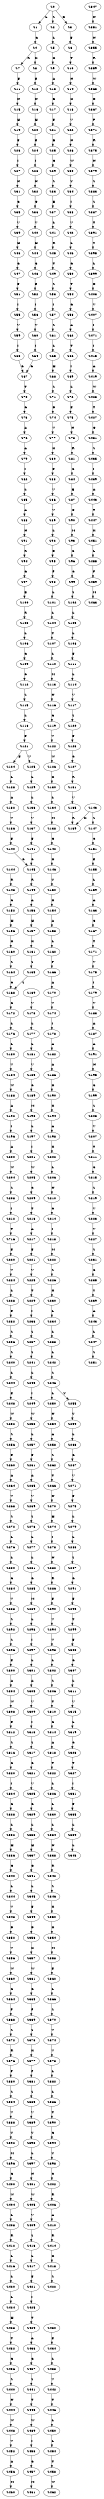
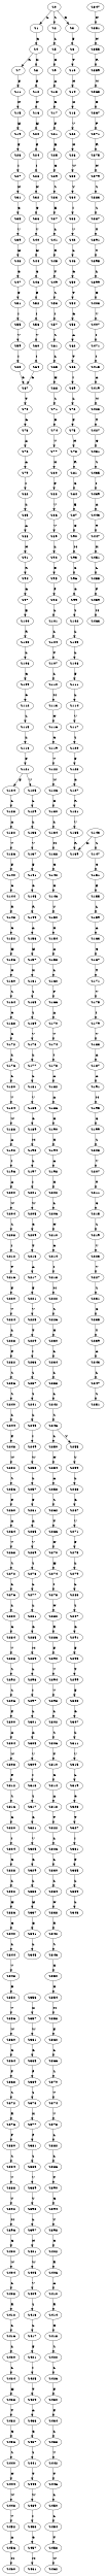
  strict digraph {
    S0
    S1
    S2
    S3
    S4
    S5
    S6
    S7
    S8
    S9
    S10
    S11
    S12
    S13
    S14
    S15
    S16
    S17
    S18
    S19
    S20
    S21
    S22
    S23
    S24
    S25
    S26
    S27
    S28
    S29
    S30
    S31
    S32
    S33
    S34
    S35
    S36
    S37
    S38
    S39
    S40
    S41
    S42
    S43
    S44
    S45
    S46
    S47
    S48
    S49
    S50
    S51
    S52
    S53
    S54
    S55
    S56
    S57
    S58
    S59
    S60
    S61
    S62
    S63
    S64
    S65
    S66
    S67
    S68
    S69
    S70
    S71
    S72
    S73
    S74
    S75
    S76
    S77
    S78
    S79
    S80
    S81
    S82
    S83
    S84
    S85
    S86
    S87
    S88
    S89
    S90
    S91
    S92
    S93
    S94
    S95
    S96
    S97
    S98
    S99
    S100
    S101
    S102
    S103
    S104
    S105
    S106
    S107
    S108
    S109
    S110
    S111
    S112
    S113
    S114
    S115
    S116
    S117
    S118
    S119
    S120
    S121
    S122
    S123
    S124
    S125
    S126
    S127
    S128
    S129
    S130
    S131
    S132
    S133
    S134
    S135
    S136
    S137
    S138
    S139
    S140
    S141
    S142
    S144
    S145
    S146
    S143
    S147
    S148
    S149
    S150
    S151
    S152
    S153
    S154
    S155
    S156
    S157
    S158
    S159
    S160
    S161
    S162
    S163
    S164
    S165
    S166
    S167
    S168
    S169
    S170
    S171
    S172
    S173
    S174
    S175
    S176
    S177
    S178
    S179
    S180
    S181
    S182
    S183
    S184
    S185
    S186
    S187
    S188
    S189
    S190
    S191
    S192
    S193
    S194
    S195
    S196
    S197
    S198
    S199
    S200
    S201
    S202
    S203
    S204
    S205
    S206
    S207
    S208
    S209
    S210
    S211
    S212
    S213
    S214
    S215
-   S216 [label=S716]
+   S216
    S217
    S218
    S219
    S220
    S221
    S222
    S223
    S224
    S225
    S226
    S227
    S228
    S229
    S230
    S231
    S232
    S233
    S234
    S235
    S236
    S237
    S238
    S239
    S240
    S241
    S242
    S243
    S244
    S245
    S246
    S247
    S248
    S249
    S250
    S255
    S251
    S252
    S253
    S254
    S256
    S257
    S258
    S259
    S260
    S261
    S262
    S263
    S264
    S265
    S266
    S267
    S268
    S269
    S270
    S271
    S272
    S273
    S274
    S275
    S276
    S277
    S278
    S279
    S280
    S281
    S282
    S283
    S284
    S285
    S286
    S287
    S288
    S289
    S290
    S291
    S292
    S293
    S294
    S295
    S296
    S297
    S298
    S299
    S300
    S301
    S302
    S303
    S304
    S305
    S306
    S307
    S308
    S309
    S310
    S311
    S312
    S313
    S314
    S315
    S316
    S317
    S318
    S319
    S320
    S321
    S322
    S323
    S324
    S325
    S326
    S327
    S328
    S329
    S330
    S331
    S332
    S333
    S334
    S335
    S336
    S337
    S338
    S339
    S340
    S341
    S342
    S343
    S344
    S345
    S346
    S348
-   S349
    S350
    S347
    S351
    S352
    S353
    S354
    S355
    S356
    S357
    S358
    S359
    S360
    S361
    S362
    S363
    S364
    S365
    S366
    S367
    S368
    S369
    S370
    S371
    S372
    S373
    S374
    S375
    S376
    S377
    S378
    S379
    S380
    S381
    S382
    S383
    S384
    S385
    S386
    S387
    S388
    S389
    S390
    S391
    S392
    S393
    S394
    S395
    S396
    S397
    S398
    S399
    S400
    S401
    S402
    S403
    S404
    S405
    S406
    S407
    S408
    S409
    S410
    n412 [label=S471]
    S412
    S413
    S414
    S415
    S416
    S417
    S418
    S419
    S420
    S421
    S422
    S423
    S424
    S425
+   S426
    S427
    S428
    S429
    S430
    S431
    S432
    S433
    S434
    S435
    S436
    S437
    S438
    S439
    S440
    S441
    S442
    S443
    S444
    S445
    S446
    S447
    S448
    n450 [label=S489]
    S450
    S451
    S452
    S453
    S454
    S455
    S456
    S457
    S458
    S459
    S460
    S461
    S462
    S463
    S0 -> S1 [label=L]
    S0 -> S2 [label=S]
    S0 -> S3 [label=Q]
    S1 -> S4 [label=G]
    S2 -> S5 [label=L]
    S3 -> S6 [label=F]
    S4 -> S7 [label=R]
    S4 -> S8 [label=K]
    S5 -> S9 [label=K]
    S6 -> S10 [label=T]
    S7 -> S11 [label=F]
    S8 -> S12 [label=F]
    S9 -> S13 [label=A]
    S10 -> S14 [label=N]
    S11 -> S15 [label=N]
    S12 -> S16 [label=N]
    S13 -> S17 [label=E]
    S14 -> S18 [label=K]
    S15 -> S19 [label=H]
    S16 -> S20 [label=H]
    S17 -> S21 [label=F]
    S18 -> S22 [label=V]
    S19 -> S23 [label=F]
    S20 -> S24 [label=F]
    S21 -> S25 [label=E]
    S22 -> S26 [label=N]
    S23 -> S27 [label=I]
    S24 -> S28 [label=I]
    S25 -> S29 [label=Q]
    S26 -> S30 [label=W]
    S27 -> S31 [label=N]
    S28 -> S32 [label=N]
    S29 -> S33 [label=S]
    S30 -> S34 [label=Y]
    S31 -> S35 [label=G]
    S32 -> S36 [label=Q]
    S33 -> S37 [label=E]
    S34 -> S38 [label=I]
    S35 -> S39 [label=V]
    S36 -> S40 [label=V]
    S37 -> S41 [label=L]
    S38 -> S42 [label=V]
    S39 -> S43 [label=H]
    S40 -> S44 [label=H]
    S41 -> S45 [label=R]
    S42 -> S46 [label=L]
    S43 -> S47 [label=G]
    S44 -> S48 [label=G]
    S45 -> S49 [label=T]
    S46 -> S50 [label=G]
    S47 -> S51 [label=F]
    S48 -> S52 [label=F]
    S49 -> S53 [label=S]
    S50 -> S54 [label=T]
    S51 -> S55 [label=I]
    S52 -> S56 [label=I]
    S53 -> S57 [label=I]
    S54 -> S58 [label=G]
    S55 -> S59 [label=V]
    S56 -> S60 [label=V]
    S57 -> S61 [label=S]
    S58 -> S62 [label=A]
    S59 -> S63 [label=I]
    S60 -> S64 [label=I]
    S61 -> S65 [label=L]
    S62 -> S66 [label=T]
    S63 -> S67 [label=G]
    S64 -> S67 [label=G]
    S65 -> S68 [label=H]
    S66 -> S69 [label=I]
    S67 -> S70 [label=T]
    S68 -> S71 [label=S]
    S69 -> S72 [label=L]
    S70 -> S73 [label=G]
    S71 -> S74 [label=D]
    S72 -> S75 [label=F]
    S73 -> S76 [label=A]
    S74 -> S77 [label=V]
    S75 -> S78 [label=N]
    S76 -> S79 [label=A]
    S77 -> S80 [label=K]
    S78 -> S81 [label=R]
    S79 -> S82 [label=I]
    S80 -> S83 [label=F]
    S81 -> S84 [label=G]
    S82 -> S85 [label=L]
    S83 -> S86 [label=V]
    S84 -> S87 [label=E]
    S85 -> S88 [label=A]
    S86 -> S89 [label=V]
    S87 -> S90 [label=Q]
    S88 -> S91 [label=N]
    S89 -> S92 [label=L]
    S90 -> S93 [label=M]
    S91 -> S94 [label=R]
    S92 -> S95 [label=D]
    S93 -> S96 [label=G]
    S94 -> S97 [label=G]
    S95 -> S98 [label=P]
    S96 -> S99 [label=C]
    S97 -> S100 [label=E]
    S98 -> S101 [label=L]
    S99 -> S102 [label=S]
    S100 -> S103 [label=R]
    S101 -> S104 [label=L]
    S102 -> S105 [label=L]
    S103 -> S106 [label=L]
    S104 -> S107 [label=T]
    S105 -> S108 [label=L]
    S106 -> S109 [label=G]
    S107 -> S110 [label=L]
    S108 -> S111 [label=F]
    S109 -> S112 [label=C]
    S110 -> S113 [label=M]
    S111 -> S114 [label=L]
    S112 -> S115 [label=S]
    S113 -> S116 [label=N]
    S114 -> S117 [label=V]
    S115 -> S118 [label=L]
    S116 -> S119 [label=G]
    S117 -> S120 [label=S]
    S118 -> S121 [label=F]
    S119 -> S122 [label=V]
    S120 -> S123 [label=F]
    S121 -> S124 [label=F]
    S121 -> S125 [label=V]
    S122 -> S126 [label=W]
    S123 -> S127 [label=C]
    S124 -> S128 [label=L]
    S125 -> S129 [label=L]
    S126 -> S130 [label=K]
    S127 -> S131 [label=R]
    S128 -> S132 [label=A]
    S129 -> S133 [label=L]
    S130 -> S134 [label=L]
    S131 -> S135 [label=V]
    S132 -> S136 [label=V]
    S133 -> S137 [label=V]
    S134 -> S138 [label=M]
    S135 -> S139 [label=R]
    S136 -> S140 [label=F]
    S137 -> S141 [label=F]
    S138 -> S142 [label=Q]
-   S140 -> S145 [label=C]
+   S140 -> S144 [label=C]
    S141 -> S145 [label=C]
    S142 -> S146 [label=K]
    S144 -> S148 [label=R]
    S145 -> S149 [label=R]
    S146 -> S150 [label=Y]
    S143 -> S139 [label=K]
    S143 -> S147 [label=S]
    S147 -> S151 [label=C]
    S148 -> S152 [label=G]
    S149 -> S153 [label=A]
    S150 -> S154 [label=K]
    S151 -> S155 [label=F]
    S152 -> S156 [label=H]
    S153 -> S157 [label=H]
    S154 -> S158 [label=A]
    S155 -> S159 [label=L]
    S156 -> S160 [label=K]
    S157 -> S161 [label=K]
    S158 -> S162 [label=L]
    S159 -> S163 [label=A]
    S160 -> S164 [label=S]
    S161 -> S165 [label=S]
    S162 -> S166 [label=P]
    S163 -> S167 [label=G]
    S164 -> S168 [label=C]
-   S165 -> S168 [label=S]
+   S165 -> S169 [label=S]
    S166 -> S170 [label=A]
    S167 -> S171 [label=T]
    S168 -> S172 [label=C]
    S169 -> S173 [label=V]
    S170 -> S174 [label=V]
    S171 -> S175 [label=V]
    S172 -> S176 [label=L]
    S173 -> S177 [label=L]
    S174 -> S178 [label=I]
    S175 -> S179 [label=I]
    S176 -> S180 [label=L]
    S177 -> S181 [label=L]
    S178 -> S182 [label=A]
    S179 -> S183 [label=V]
    S180 -> S184 [label=V]
    S181 -> S185 [label=V]
    S182 -> S186 [label=A]
    S183 -> S187 [label=A]
    S184 -> S188 [label=W]
    S185 -> S189 [label=C]
    S186 -> S190 [label=K]
    S187 -> S191 [label=A]
    S188 -> S192 [label=A]
    S189 -> S193 [label=M]
    S190 -> S194 [label=K]
-   S191 -> S195 [label=N]
+   S191 -> S195 [label=M]
    S192 -> S196 [label=I]
    S193 -> S197 [label=L]
    S194 -> S198 [label=A]
    S195 -> S199 [label=G]
    S196 -> S200 [label=A]
    S197 -> S201 [label=I]
    S198 -> S202 [label=K]
    S199 -> S203 [label=S]
    S200 -> S204 [label=W]
    S201 -> S205 [label=W]
    S202 -> S206 [label=L]
    S203 -> S207 [label=V]
    S204 -> S208 [label=S]
    S205 -> S209 [label=C]
    S206 -> S210 [label=N]
    S207 -> S211 [label=T]
    S208 -> S212 [label=I]
    S209 -> S213 [label=T]
    S210 -> S214 [label=C]
    S211 -> S215 [label=G]
    S212 -> S216 [label=T]
    S213 -> S217 [label=A]
    S214 -> S218 [label=I]
    S215 -> S219 [label=S]
    S216 -> S220 [label=F]
    S217 -> S221 [label=F]
    S218 -> S222 [label=M]
    S219 -> S223 [label=V]
    S220 -> S224 [label=V]
    S221 -> S225 [label=V]
    S222 -> S226 [label=S]
    S223 -> S227 [label=V]
    S224 -> S228 [label=L]
    S225 -> S229 [label=T]
    S226 -> S230 [label=K]
    S227 -> S231 [label=S]
    S228 -> S232 [label=F]
    S229 -> S233 [label=I]
    S230 -> S234 [label=L]
    S231 -> S235 [label=G]
    S232 -> S236 [label=S]
    S233 -> S237 [label=S]
    S234 -> S238 [label=L]
    S235 -> S239 [label=Y]
    S236 -> S240 [label=S]
    S237 -> S241 [label=S]
    S238 -> S242 [label=L]
    S239 -> S243 [label=A]
    S240 -> S244 [label=L]
    S241 -> S245 [label=L]
    S242 -> S246 [label=S]
    S243 -> S247 [label=L]
    S244 -> S248 [label=F]
    S245 -> S249 [label=I]
    S246 -> S250 [label=L]
    S246 -> S255 [label=Y]
    S247 -> S251 [label=S]
    S248 -> S252 [label=W]
    S249 -> S253 [label=W]
    S250 -> S254 [label=N]
    S255 -> S259 [label=Y]
    S252 -> S256 [label=S]
    S253 -> S257 [label=L]
    S254 -> S258 [label=A]
    S256 -> S260 [label=F]
    S257 -> S261 [label=F]
    S258 -> S262 [label=S]
    S259 -> S263 [label=L]
    S260 -> S264 [label=A]
    S261 -> S265 [label=A]
    S262 -> S266 [label=T]
    S263 -> S267 [label=G]
    S264 -> S268 [label=V]
    S265 -> S269 [label=V]
    S266 -> S270 [label=N]
    S267 -> S271 [label=V]
    S268 -> S272 [label=S]
    S269 -> S273 [label=S]
    S270 -> S274 [label=H]
    S271 -> S275 [label=F]
    S272 -> S276 [label=L]
    S273 -> S277 [label=L]
    S274 -> S278 [label=I]
    S275 -> S279 [label=L]
    S276 -> S280 [label=L]
    S277 -> S281 [label=L]
    S278 -> S282 [label=N]
    S279 -> S283 [label=L]
    S280 -> S284 [label=G]
    S281 -> S285 [label=G]
    S282 -> S286 [label=R]
    S283 -> S287 [label=S]
    S284 -> S288 [label=V]
    S285 -> S289 [label=M]
    S286 -> S290 [label=F]
    S287 -> S291 [label=G]
    S288 -> S292 [label=S]
    S289 -> S293 [label=L]
    S290 -> S294 [label=V]
    S291 -> S295 [label=F]
    S292 -> S296 [label=S]
    S293 -> S297 [label=I]
    S294 -> S298 [label=V]
    S295 -> S299 [label=T]
    S296 -> S300 [label=F]
    S297 -> S301 [label=L]
    S298 -> S302 [label=L]
    S299 -> S303 [label=F]
    S300 -> S304 [label=A]
    S301 -> S305 [label=A]
    S302 -> S306 [label=S]
    S303 -> S307 [label=G]
    S304 -> S308 [label=W]
    S305 -> S309 [label=V]
    S306 -> S310 [label=T]
    S307 -> S311 [label=L]
    S308 -> S312 [label=F]
    S309 -> S313 [label=I]
    S310 -> S314 [label=G]
    S311 -> S315 [label=V]
    S312 -> S316 [label=S]
    S313 -> S317 [label=S]
    S314 -> S318 [label=A]
    S315 -> S319 [label=L]
    S316 -> S320 [label=C]
    S317 -> S321 [label=C]
    S318 -> S322 [label=T]
    S319 -> S323 [label=C]
    S320 -> S324 [label=I]
    S321 -> S325 [label=V]
    S322 -> S326 [label=L]
    S323 -> S327 [label=T]
    S324 -> S328 [label=G]
    S325 -> S329 [label=G]
    S326 -> S330 [label=L]
    S327 -> S331 [label=I]
    S328 -> S332 [label=L]
    S329 -> S333 [label=L]
    S330 -> S334 [label=L]
    S331 -> S335 [label=F]
    S332 -> S336 [label=H]
    S333 -> S337 [label=H]
    S334 -> S338 [label=N]
    S335 -> S339 [label=L]
    S336 -> S340 [label=Q]
    S337 -> S341 [label=Q]
    S338 -> S342 [label=R]
    S339 -> S343 [label=L]
    S340 -> S344 [label=L]
    S341 -> S345 [label=L]
    S342 -> S346 [label=S]
    S344 -> S348 [label=V]
-   S345 -> S349 [label=F]
    S346 -> S350 [label=K]
    S348 -> S352 [label=D]
-   S349 -> S353 [label=D]
    S350 -> S354 [label=K]
    S347 -> S351 [label=N]
    S351 -> S355 [label=N]
    S352 -> S356 [label=V]
    S353 -> S357 [label=K]
    S354 -> S358 [label=M]
    S355 -> S359 [label=R]
    S356 -> S360 [label=W]
    S357 -> S361 [label=W]
    S358 -> S362 [label=F]
    S359 -> S363 [label=W]
    S360 -> S364 [label=G]
    S361 -> S365 [label=G]
    S362 -> S366 [label=L]
    S363 -> S367 [label=D]
    S364 -> S368 [label=P]
    S365 -> S369 [label=P]
    S366 -> S370 [label=S]
    S367 -> S371 [label=P]
    S368 -> S372 [label=S]
    S369 -> S373 [label=S]
    S370 -> S374 [label=V]
    S371 -> S375 [label=R]
    S372 -> S376 [label=R]
    S373 -> S377 [label=K]
    S374 -> S378 [label=V]
    S375 -> S379 [label=N]
    S376 -> S380 [label=P]
    S377 -> S381 [label=P]
    S378 -> S382 [label=L]
    S379 -> S383 [label=S]
    S380 -> S384 [label=S]
    S381 -> S385 [label=S]
    S382 -> S386 [label=L]
    S383 -> S387 [label=S]
    S384 -> S388 [label=V]
    S385 -> S389 [label=V]
    S386 -> S390 [label=T]
    S387 -> S391 [label=T]
    S388 -> S392 [label=Y]
    S389 -> S393 [label=Y]
    S390 -> S394 [label=G]
    S391 -> S395 [label=Y]
    S392 -> S396 [label=M]
    S393 -> S397 [label=L]
    S394 -> S398 [label=Y]
    S395 -> S399 [label=L]
    S396 -> S400 [label=G]
    S397 -> S401 [label=N]
    S398 -> S402 [label=C]
    S399 -> S403 [label=D]
    S400 -> S404 [label=W]
    S401 -> S405 [label=W]
    S402 -> S406 [label=R]
    S403 -> S407 [label=V]
    S404 -> S408 [label=L]
    S405 -> S409 [label=V]
    S406 -> S410 [label=A]
    S407 -> n412 [label=I]
    S408 -> S412 [label=R]
    S409 -> S413 [label=S]
    S410 -> S414 [label=R]
    n412 -> S415 [label=I]
    S412 -> S416 [label=L]
    S413 -> S417 [label=L]
    S414 -> S418 [label=K]
    S415 -> S419 [label=A]
    S416 -> S420 [label=L]
    S417 -> S421 [label=F]
    S418 -> S422 [label=S]
    S419 -> S423 [label=W]
    S420 -> S424 [label=L]
    S421 -> S425 [label=I]
+   S422 -> S426 [label=L]
    S423 -> S427 [label=T]
    S424 -> S428 [label=H]
    S425 -> S429 [label=T]
+   S426 -> S430 [label=F]
    S427 -> S431 [label=Q]
    S428 -> S432 [label=T]
    S429 -> S433 [label=A]
    S430 -> S434 [label=F]
    S431 -> S435 [label=S]
    S432 -> S436 [label=G]
    S433 -> S437 [label=G]
    S434 -> S438 [label=L]
    S435 -> S439 [label=I]
    S436 -> S440 [label=S]
    S437 -> S441 [label=S]
    S438 -> S442 [label=V]
    S439 -> S443 [label=A]
    S440 -> S444 [label=N]
    S441 -> S445 [label=T]
    S442 -> S446 [label=T]
    S443 -> S447 [label=T]
    S444 -> S448 [label=W]
    S445 -> n450 [label=W]
    S446 -> S450 [label=L]
    S447 -> S451 [label=K]
    S448 -> S452 [label=V]
    n450 -> S453 [label=I]
    S450 -> S454 [label=L]
    S451 -> S455 [label=L]
    S452 -> S456 [label=A]
    S453 -> S457 [label=G]
    S454 -> S458 [label=T]
    S455 -> S459 [label=P]
    S456 -> S460 [label=M]
    S457 -> S461 [label=M]
    S458 -> S462 [label=W]
    S459 -> S463 [label=M]
  }
